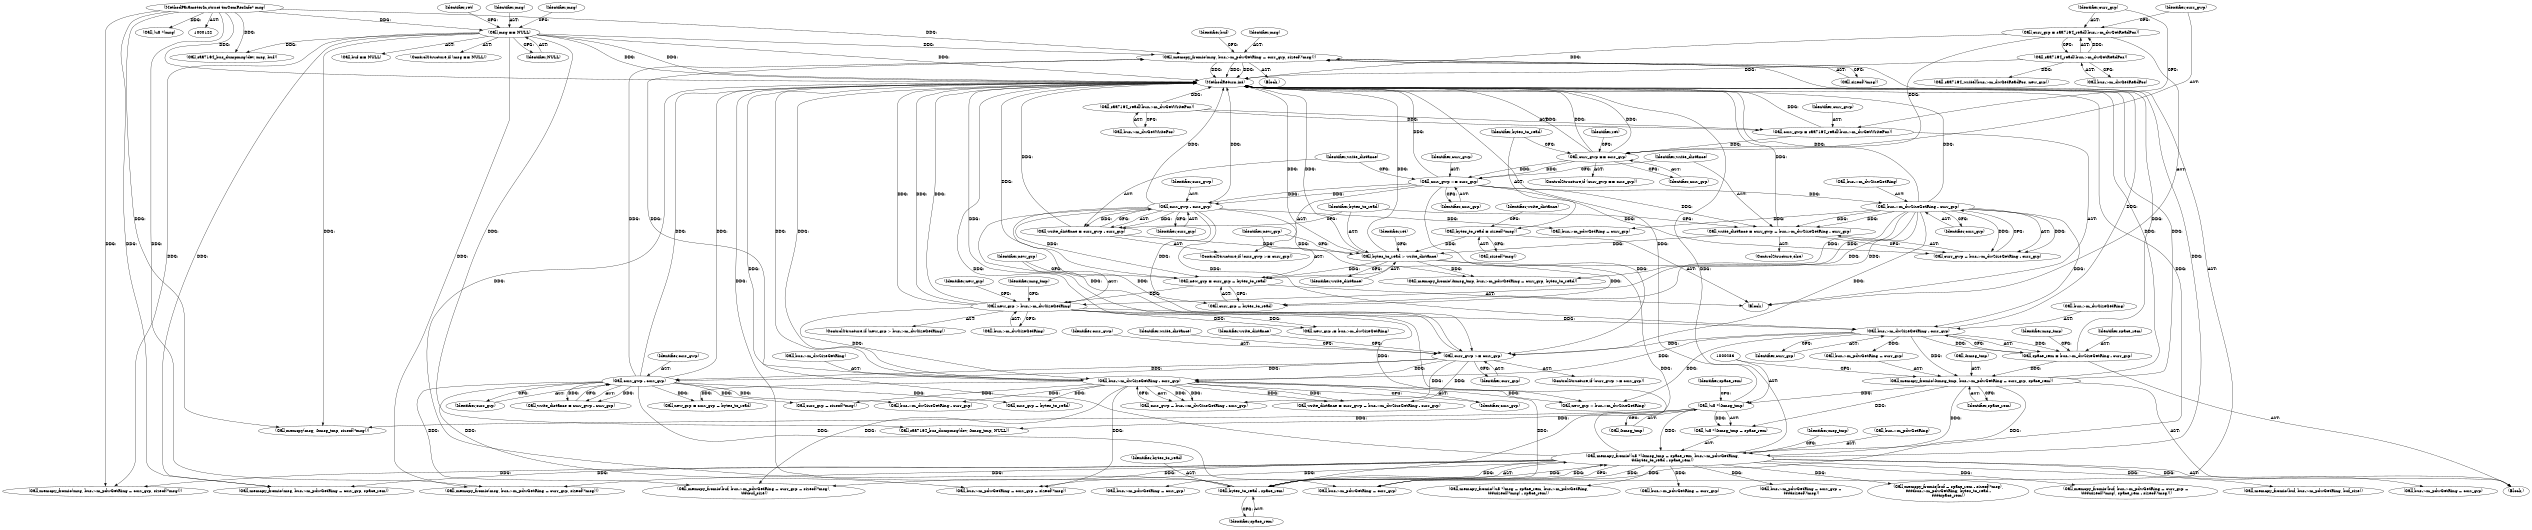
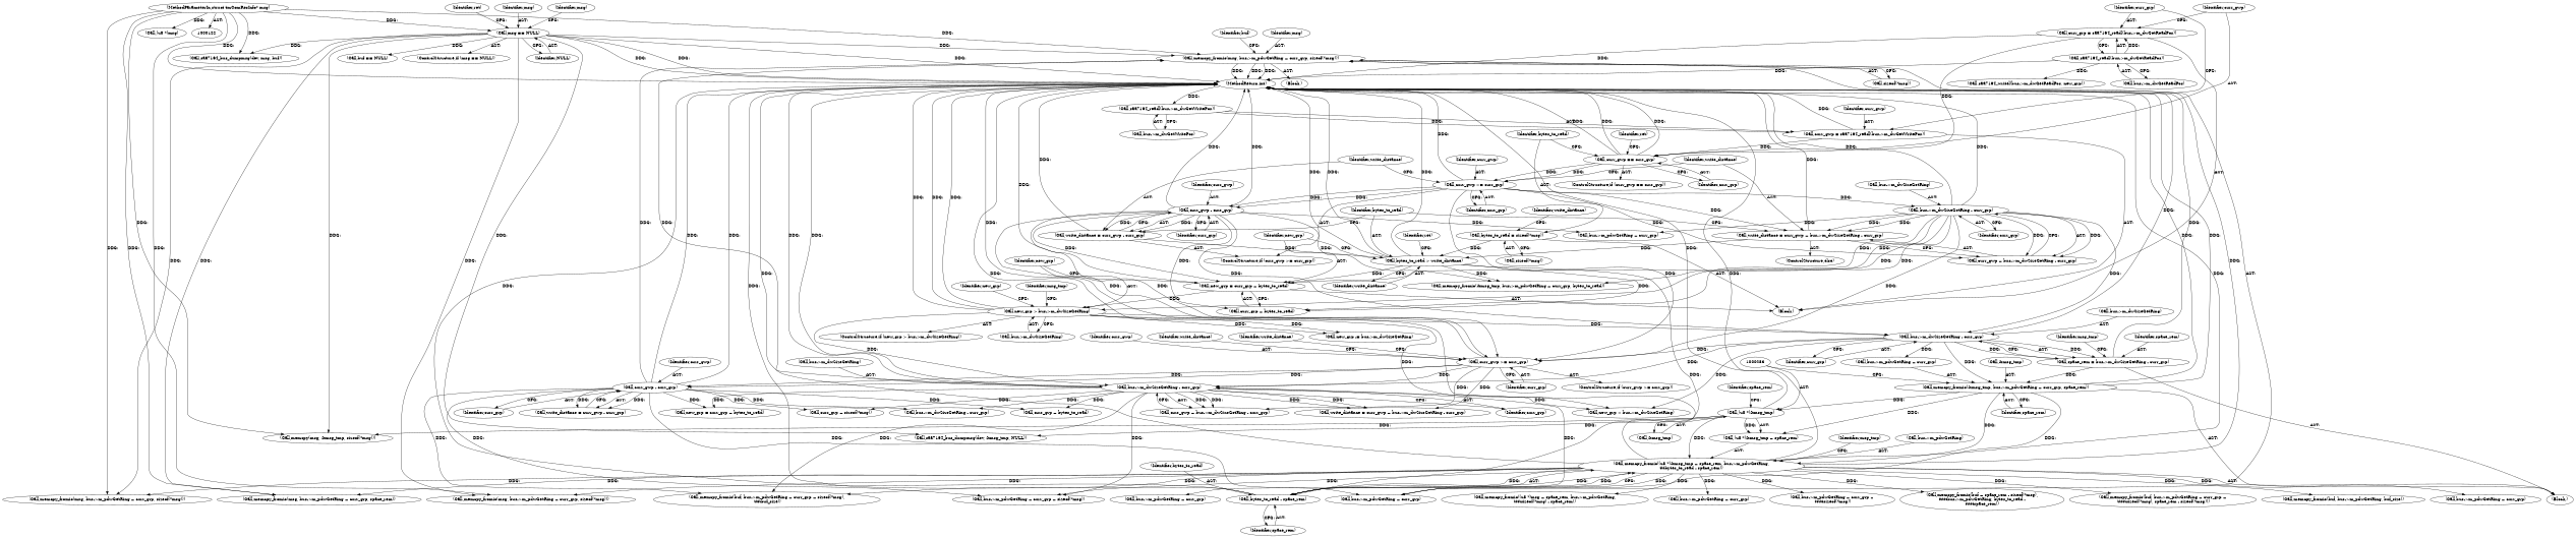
  digraph {
    n1 [label="(Call,memcpy_fromio(msg, bus->m_pdwGetRing + curr_grp, sizeof(*msg)))"]
    n2 [label="(MethodReturn,int)"]
    n3 [label="(Call,sizeof(*msg))"]
    n4 [label="(Block,)"]
    n5 [label="(Call,msg == NULL)"]
    n6 [label="(Call,saa7164_bus_dumpmsg(dev, &msg_tmp, NULL))"]
    n7 [label="(Call,buf == NULL)"]
    n8 [label="(ControlStructure,if (msg == NULL))"]
    n9 [label="(Call,memcpy_fromio(msg, bus->m_pdwGetRing + curr_grp, sizeof(*msg)))"]
    n10 [label="(Call,memcpy_fromio(msg, bus->m_pdwGetRing + curr_grp, sizeof(*msg)))"]
    n11 [label="(Call,memcpy_fromio(msg, bus->m_pdwGetRing + curr_grp, space_rem))"]
    n12 [label="(Identifier,NULL)"]
    n13 [label="(Call,saa7164_bus_dumpmsg(dev, msg, buf))"]
    n14 [label="(Call,memcpy(msg, &msg_tmp, sizeof(*msg)))"]
    n15 [label="(MethodParameterIn,struct tmComResInfo* msg)"]
    n16 [label="(Call,(u8 *)msg)"]
    1000122
    n18 [label="(Call,memcpy_fromio((u8 *)&msg_tmp + space_rem, bus->m_pdwGetRing,\n\t\t\tbytes_to_read - space_rem))"]
    n19 [label="(Call,bytes_to_read - space_rem)"]
    n20 [label="(Call,bus->m_pdwGetRing + curr_grp)"]
    n21 [label="(Call,memcpy_fromio((u8 *)msg + space_rem, bus->m_pdwGetRing,\n\t\t\t\tsizeof(*msg) - space_rem))"]
    n22 [label="(Call,bus->m_pdwGetRing + curr_grp)"]
    n23 [label="(Call,bus->m_pdwGetRing + curr_grp +\n \t\t\t\t\tsizeof(*msg))"]
    n24 [label="(Call,memcpy_fromio(buf + space_rem - sizeof(*msg),\n\t\t\t\t\tbus->m_pdwGetRing, bytes_to_read -\n\t\t\t\t\tspace_rem))"]
    n25 [label="(Call,memcpy_fromio(buf, bus->m_pdwGetRing + curr_grp +\n \t\t\t\t\tsizeof(*msg), space_rem - sizeof(*msg)))"]
    n26 [label="(Call,bus->m_pdwGetRing + curr_grp + sizeof(*msg))"]
    n27 [label="(Call,memcpy_fromio(buf, bus->m_pdwGetRing + curr_grp + sizeof(*msg),\n \t\t\t\tbuf_size))"]
    n28 [label="(Call,memcpy_fromio(buf, bus->m_pdwGetRing, buf_size))"]
    n29 [label="(Block,)"]
    n30 [label="(Call,bus->m_pdwGetRing + curr_grp)"]
    n31 [label="(Call,bus->m_pdwGetRing + curr_grp)"]
    n32 [label="(Identifier,space_rem)"]
    n33 [label="(Call,(u8 *)&msg_tmp)"]
    n34 [label="(Call,&msg_tmp)"]
    n35 [label="(Call,(u8 *)&msg_tmp + space_rem)"]
    n36 [label="(Call,memcpy_fromio(&msg_tmp, bus->m_pdwGetRing + curr_grp, space_rem))"]
    n37 [label="(Identifier,space_rem)"]
    n38 [label="(Call,bus->m_dwSizeGetRing - curr_grp)"]
    n39 [label="(Call,space_rem = bus->m_dwSizeGetRing - curr_grp)"]
    n40 [label="(Call,bus->m_dwSizeGetRing - curr_grp)"]
    n41 [label="(Call,curr_gwp >= curr_grp)"]
    n42 [label="(Identifier,curr_grp)"]
    n43 [label="(Call,new_grp > bus->m_dwSizeGetRing)"]
    n44 [label="(Call,bus->m_pdwGetRing + curr_grp)"]
    n45 [label="(Call,new_grp = curr_grp + bytes_to_read)"]
    n46 [label="(Call,curr_gwp + bus->m_dwSizeGetRing - curr_grp)"]
    n47 [label="(Call,write_distance = curr_gwp + bus->m_dwSizeGetRing - curr_grp)"]
    n48 [label="(Call,bus->m_dwSizeGetRing - curr_grp)"]
    n49 [label="(Identifier,curr_grp)"]
    n50 [label="(Call,curr_grp + bytes_to_read)"]
    n51 [label="(Call,curr_grp + sizeof(*msg))"]
    n52 [label="(Call,curr_gwp - curr_grp)"]
    n53 [label="(ControlStructure,if (curr_gwp >= curr_grp))"]
    n54 [label="(Identifier,curr_grp)"]
    n55 [label="(Call,new_grp > bus->m_dwSizeGetRing)"]
    n56 [label="(Call,new_grp -= bus->m_dwSizeGetRing)"]
    n57 [label="(Call,bus->m_dwSizeGetRing)"]
    n58 [label="(ControlStructure,if (new_grp > bus->m_dwSizeGetRing))"]
    n59 [label="(Call,new_grp = curr_grp + bytes_to_read)"]
    n60 [label="(Block,)"]
    n61 [label="(Call,curr_grp + bytes_to_read)"]
    n62 [label="(Call,curr_gwp - curr_grp)"]
    n63 [label="(Call,write_distance = curr_gwp - curr_grp)"]
    n64 [label="(Call,bus->m_pdwGetRing + curr_grp)"]
    n65 [label="(Call,memcpy_fromio(&msg_tmp, bus->m_pdwGetRing + curr_grp, bytes_to_read))"]
    n66 [label="(Identifier,curr_grp)"]
    n67 [label="(ControlStructure,if (curr_gwp >= curr_grp))"]
    n68 [label="(Call,bytes_to_read > write_distance)"]
    n69 [label="(Call,curr_gwp >= curr_grp)"]
    n70 [label="(Call,bus->m_dwSizeGetRing - curr_grp)"]
    n71 [label="(Call,write_distance = curr_gwp + bus->m_dwSizeGetRing - curr_grp)"]
    n72 [label="(Call,curr_gwp + bus->m_dwSizeGetRing - curr_grp)"]
    n73 [label="(Identifier,curr_grp)"]
    n74 [label="(Identifier,curr_grp)"]
    n75 [label="(ControlStructure,else)"]
    n76 [label="(Call,curr_gwp == curr_grp)"]
    n77 [label="(ControlStructure,if (curr_gwp == curr_grp))"]
    n78 [label="(Identifier,curr_grp)"]
    n79 [label="(Call,curr_gwp = saa7164_readl(bus->m_dwGetWritePos))"]
    n80 [label="(Call,saa7164_readl(bus->m_dwGetWritePos))"]
    n81 [label="(Call,bus->m_dwGetWritePos)"]
    n82 [label="(Call,curr_grp = saa7164_readl(bus->m_dwGetReadPos))"]
    n83 [label="(Call,saa7164_readl(bus->m_dwGetReadPos))"]
    n84 [label="(Call,saa7164_writel(bus->m_dwGetReadPos, new_grp))"]
    n85 [label="(Call,bus->m_dwGetReadPos)"]
    n86 [label="(Identifier,write_distance)"]
    n87 [label="(Call,bytes_to_read = sizeof(*msg))"]
    n88 [label="(Call,sizeof(*msg))"]
    n89 [label="(Call,write_distance = curr_gwp - curr_grp)"]
    n90 [label="(Identifier,curr_grp)"]
    n91 [label="(Identifier,msg)"]
    n92 [label="(Identifier,ret)"]
    n93 [label="(Identifier,curr_gwp)"]
    n94 [label="(Identifier,write_distance)"]
    n95 [label="(Call,bus->m_dwSizeGetRing)"]
    n96 [label="(Identifier,write_distance)"]
    n97 [label="(Call,&msg_tmp)"]
    n98 [label="(Identifier,ret)"]
    n99 [label="(Identifier,msg)"]
    n100 [label="(Identifier,msg_tmp)"]
    n101 [label="(Identifier,bytes_to_read)"]
    n102 [label="(Identifier,msg_tmp)"]
    n103 [label="(Identifier,bytes_to_read)"]
    n104 [label="(Identifier,curr_gwp)"]
    n105 [label="(Call,bus->m_pdwGetRing)"]
    n106 [label="(Identifier,new_grp)"]
    n107 [label="(Identifier,curr_grp)"]
    n108 [label="(Identifier,write_distance)"]
    n109 [label="(Call,bus->m_dwSizeGetRing)"]
    n110 [label="(Identifier,msg)"]
    n111 [label="(Identifier,new_grp)"]
    n112 [label="(Identifier,space_rem)"]
    n113 [label="(Identifier,ret)"]
    n114 [label="(Identifier,curr_gwp)"]
    n115 [label="(Identifier,msg_tmp)"]
    n116 [label="(Identifier,bytes_to_read)"]
    n117 [label="(Identifier,new_grp)"]
    n118 [label="(Identifier,buf)"]
    n119 [label="(Identifier,curr_gwp)"]
    n120 [label="(Identifier,curr_gwp)"]
    n121 [label="(Identifier,curr_gwp)"]
    n122 [label="(Identifier,space_rem)"]
    n123 [label="(Identifier,write_distance)"]
    n124 [label="(Identifier,write_distance)"]
    n125 [label="(Call,bus->m_dwSizeGetRing)"]
    1000283
    n1 -> n2 [label="DDG: "]
    n1 -> n2 [label="DDG: "]
    n1 -> n2 [label="DDG: "]
    n1 -> n3 [label="CFG: "]
    n1 -> n4 [label="AST: "]
    n3 -> n1 [label="AST: "]
    n5 -> n1 [label="DDG: "]
    n5 -> n2 [label="DDG: "]
    n5 -> n2 [label="DDG: "]
    n5 -> n2 [label="DDG: "]
    n5 -> n6 [label="DDG: "]
-   n5 -> n7 [label="AST: "]
+   n5 -> n7 [label="DDG: "]
    n5 -> n8 [label="AST: "]
    n5 -> n9 [label="DDG: "]
    n5 -> n10 [label="DDG: "]
    n5 -> n11 [label="DDG: "]
    n5 -> n12 [label="CFG: "]
    n5 -> n13 [label="DDG: "]
    n5 -> n14 [label="DDG: "]
    n12 -> n5 [label="AST: "]
    n15 -> n1 [label="DDG: "]
    n15 -> n2 [label="DDG: "]
    n15 -> n5 [label="DDG: "]
    n15 -> n9 [label="DDG: "]
    n15 -> n10 [label="DDG: "]
    n15 -> n11 [label="DDG: "]
    n15 -> n13 [label="DDG: "]
    n15 -> n14 [label="DDG: "]
    n15 -> n16 [label="DDG: "]
    n15 -> 1000122 [label="AST: "]
    n18 -> n1 [label="DDG: "]
    n18 -> n2 [label="DDG: "]
    n18 -> n2 [label="DDG: "]
    n18 -> n2 [label="DDG: "]
    n18 -> n2 [label="DDG: "]
    n18 -> n9 [label="DDG: "]
    n18 -> n10 [label="DDG: "]
    n18 -> n11 [label="DDG: "]
    n18 -> n19 [label="CFG: "]
    n18 -> n20 [label="DDG: "]
    n18 -> n21 [label="DDG: "]
    n18 -> n22 [label="DDG: "]
    n18 -> n23 [label="DDG: "]
    n18 -> n24 [label="DDG: "]
    n18 -> n25 [label="DDG: "]
    n18 -> n26 [label="DDG: "]
    n18 -> n27 [label="DDG: "]
    n18 -> n28 [label="DDG: "]
    n18 -> n29 [label="AST: "]
    n18 -> n30 [label="DDG: "]
    n18 -> n31 [label="DDG: "]
    n19 -> n2 [label="DDG: "]
    n19 -> n2 [label="DDG: "]
    n19 -> n18 [label="AST: "]
    n19 -> n18 [label="DDG: "]
    n19 -> n18 [label="DDG: "]
    n19 -> n32 [label="CFG: "]
    n20 -> n1 [label="AST: "]
    n32 -> n19 [label="AST: "]
    n33 -> n2 [label="DDG: "]
    n33 -> n6 [label="DDG: "]
    n33 -> n14 [label="DDG: "]
    n33 -> n18 [label="DDG: "]
    n33 -> n34 [label="CFG: "]
    n33 -> n35 [label="AST: "]
    n33 -> n35 [label="DDG: "]
    n34 -> n33 [label="AST: "]
    n35 -> n18 [label="AST: "]
    n36 -> n2 [label="DDG: "]
    n36 -> n2 [label="DDG: "]
    n36 -> n18 [label="DDG: "]
    n36 -> n19 [label="DDG: "]
    n36 -> n29 [label="AST: "]
    n36 -> n33 [label="DDG: "]
    n36 -> n35 [label="DDG: "]
    n36 -> n37 [label="CFG: "]
    n37 -> n36 [label="AST: "]
    n38 -> n2 [label="DDG: "]
    n38 -> n36 [label="DDG: "]
    n38 -> n39 [label="AST: "]
    n38 -> n39 [label="DDG: "]
    n38 -> n39 [label="DDG: "]
    n38 -> n40 [label="DDG: "]
    n38 -> n41 [label="DDG: "]
    n38 -> n42 [label="CFG: "]
    n38 -> n43 [label="DDG: "]
    n38 -> n44 [label="DDG: "]
    n39 -> n2 [label="DDG: "]
    n39 -> n29 [label="AST: "]
    n39 -> n36 [label="DDG: "]
    n39 -> n38 [label="CFG: "]
    n40 -> n1 [label="DDG: "]
    n40 -> n2 [label="DDG: "]
    n40 -> n2 [label="DDG: "]
    n40 -> n20 [label="DDG: "]
    n40 -> n26 [label="DDG: "]
    n40 -> n27 [label="DDG: "]
    n40 -> n43 [label="DDG: "]
    n40 -> n45 [label="DDG: "]
    n40 -> n46 [label="AST: "]
    n40 -> n46 [label="DDG: "]
    n40 -> n46 [label="DDG: "]
    n40 -> n47 [label="DDG: "]
    n40 -> n47 [label="DDG: "]
    n40 -> n48 [label="DDG: "]
    n40 -> n49 [label="CFG: "]
    n40 -> n50 [label="DDG: "]
    n40 -> n51 [label="DDG: "]
    n41 -> n2 [label="DDG: "]
    n41 -> n40 [label="DDG: "]
    n41 -> n46 [label="DDG: "]
    n41 -> n47 [label="DDG: "]
    n41 -> n52 [label="DDG: "]
    n41 -> n52 [label="DDG: "]
    n41 -> n53 [label="AST: "]
    n41 -> n54 [label="CFG: "]
    n42 -> n38 [label="AST: "]
    n44 -> n36 [label="AST: "]
    n46 -> n40 [label="CFG: "]
    n49 -> n40 [label="AST: "]
    n52 -> n1 [label="DDG: "]
    n52 -> n2 [label="DDG: "]
    n52 -> n2 [label="DDG: "]
    n52 -> n20 [label="DDG: "]
    n52 -> n26 [label="DDG: "]
    n52 -> n27 [label="DDG: "]
    n52 -> n45 [label="DDG: "]
    n52 -> n48 [label="DDG: "]
    n52 -> n50 [label="DDG: "]
    n52 -> n51 [label="DDG: "]
    n52 -> n89 [label="AST: "]
    n52 -> n89 [label="DDG: "]
    n52 -> n89 [label="DDG: "]
    n52 -> n90 [label="CFG: "]
    n54 -> n41 [label="AST: "]
    n55 -> n2 [label="DDG: "]
    n55 -> n2 [label="DDG: "]
    n55 -> n2 [label="DDG: "]
    n55 -> n38 [label="DDG: "]
    n55 -> n40 [label="DDG: "]
    n55 -> n43 [label="DDG: "]
    n55 -> n56 [label="DDG: "]
    n55 -> n56 [label="DDG: "]
    n55 -> n57 [label="CFG: "]
    n55 -> n58 [label="AST: "]
    n57 -> n55 [label="AST: "]
    n59 -> n2 [label="DDG: "]
    n59 -> n55 [label="DDG: "]
    n59 -> n60 [label="AST: "]
    n59 -> n61 [label="CFG: "]
    n61 -> n59 [label="AST: "]
    n62 -> n2 [label="DDG: "]
    n62 -> n2 [label="DDG: "]
    n62 -> n38 [label="DDG: "]
    n62 -> n41 [label="DDG: "]
    n62 -> n41 [label="DDG: "]
    n62 -> n59 [label="DDG: "]
    n62 -> n61 [label="DDG: "]
    n62 -> n63 [label="AST: "]
    n62 -> n63 [label="DDG: "]
    n62 -> n63 [label="DDG: "]
    n62 -> n64 [label="DDG: "]
    n62 -> n65 [label="DDG: "]
    n62 -> n66 [label="CFG: "]
    n63 -> n2 [label="DDG: "]
    n63 -> n62 [label="CFG: "]
    n63 -> n67 [label="AST: "]
    n63 -> n68 [label="DDG: "]
    n66 -> n62 [label="AST: "]
    n68 -> n2 [label="DDG: "]
    n68 -> n2 [label="DDG: "]
    n68 -> n2 [label="DDG: "]
    n68 -> n19 [label="DDG: "]
    n68 -> n59 [label="DDG: "]
    n68 -> n61 [label="DDG: "]
    n68 -> n65 [label="DDG: "]
    n68 -> n86 [label="CFG: "]
    n69 -> n2 [label="DDG: "]
    n69 -> n41 [label="DDG: "]
    n69 -> n62 [label="DDG: "]
    n69 -> n62 [label="DDG: "]
    n69 -> n67 [label="AST: "]
    n69 -> n70 [label="DDG: "]
    n69 -> n71 [label="DDG: "]
    n69 -> n72 [label="DDG: "]
    n69 -> n73 [label="CFG: "]
    n70 -> n2 [label="DDG: "]
    n70 -> n2 [label="DDG: "]
    n70 -> n38 [label="DDG: "]
    n70 -> n41 [label="DDG: "]
    n70 -> n55 [label="DDG: "]
    n70 -> n59 [label="DDG: "]
    n70 -> n61 [label="DDG: "]
    n70 -> n64 [label="DDG: "]
    n70 -> n65 [label="DDG: "]
    n70 -> n71 [label="DDG: "]
    n70 -> n71 [label="DDG: "]
    n70 -> n72 [label="AST: "]
    n70 -> n72 [label="DDG: "]
    n70 -> n72 [label="DDG: "]
    n70 -> n74 [label="CFG: "]
    n71 -> n2 [label="DDG: "]
    n71 -> n68 [label="DDG: "]
    n71 -> n72 [label="CFG: "]
    n71 -> n75 [label="AST: "]
    n72 -> n70 [label="CFG: "]
    n72 -> n71 [label="AST: "]
    n73 -> n69 [label="AST: "]
    n74 -> n70 [label="AST: "]
    n76 -> n2 [label="DDG: "]
    n76 -> n2 [label="DDG: "]
    n76 -> n2 [label="DDG: "]
    n76 -> n69 [label="DDG: "]
    n76 -> n69 [label="DDG: "]
    n76 -> n77 [label="AST: "]
    n76 -> n78 [label="CFG: "]
    n78 -> n76 [label="AST: "]
    n79 -> n2 [label="DDG: "]
    n79 -> n60 [label="AST: "]
    n79 -> n76 [label="DDG: "]
-   n80 -> n2 [label="DDG: "]
+   n2 -> n80 [label="DDG: "]
    n80 -> n79 [label="AST: "]
    n80 -> n79 [label="DDG: "]
    n80 -> n81 [label="CFG: "]
    n81 -> n80 [label="AST: "]
    n82 -> n2 [label="DDG: "]
    n82 -> n60 [label="AST: "]
    n82 -> n76 [label="DDG: "]
    n82 -> n83 [label="CFG: "]
    n83 -> n2 [label="DDG: "]
    n83 -> n82 [label="AST: "]
    n83 -> n82 [label="DDG: "]
    n83 -> n84 [label="DDG: "]
    n83 -> n85 [label="CFG: "]
    n85 -> n83 [label="AST: "]
    n86 -> n68 [label="AST: "]
    n87 -> n60 [label="AST: "]
    n87 -> n68 [label="DDG: "]
    n87 -> n88 [label="CFG: "]
    n88 -> n87 [label="AST: "]
    n89 -> n52 [label="CFG: "]
    n90 -> n52 [label="AST: "]
    n91 -> n1 [label="AST: "]
    n92 -> n76 [label="CFG: "]
    n93 -> n41 [label="AST: "]
    n94 -> n63 [label="AST: "]
    n94 -> n69 [label="CFG: "]
    n95 -> n40 [label="AST: "]
    n96 -> n41 [label="CFG: "]
    n97 -> n36 [label="AST: "]
    n98 -> n5 [label="CFG: "]
    n99 -> n5 [label="AST: "]
    n100 -> n18 [label="CFG: "]
    n101 -> n19 [label="AST: "]
    n102 -> n55 [label="CFG: "]
    n103 -> n76 [label="CFG: "]
    n103 -> n87 [label="AST: "]
    n104 -> n62 [label="AST: "]
    n105 -> n18 [label="AST: "]
    n106 -> n59 [label="AST: "]
    n106 -> n68 [label="CFG: "]
    n107 -> n79 [label="CFG: "]
    n107 -> n82 [label="AST: "]
    n108 -> n87 [label="CFG: "]
    n109 -> n38 [label="AST: "]
    n110 -> n5 [label="CFG: "]
    n111 -> n55 [label="AST: "]
    n111 -> n59 [label="CFG: "]
    n112 -> n33 [label="CFG: "]
    n113 -> n68 [label="CFG: "]
    n114 -> n52 [label="AST: "]
    n115 -> n39 [label="CFG: "]
    n116 -> n63 [label="CFG: "]
    n116 -> n68 [label="AST: "]
    n116 -> n71 [label="CFG: "]
    n117 -> n55 [label="CFG: "]
    n118 -> n1 [label="CFG: "]
    n119 -> n79 [label="AST: "]
    n120 -> n76 [label="AST: "]
    n120 -> n82 [label="CFG: "]
    n121 -> n69 [label="AST: "]
    n122 -> n39 [label="AST: "]
    n123 -> n69 [label="CFG: "]
    n123 -> n71 [label="AST: "]
    n124 -> n41 [label="CFG: "]
    n125 -> n70 [label="AST: "]
    1000283 -> n33 [label="AST: "]
    1000283 -> n36 [label="CFG: "]
  }
